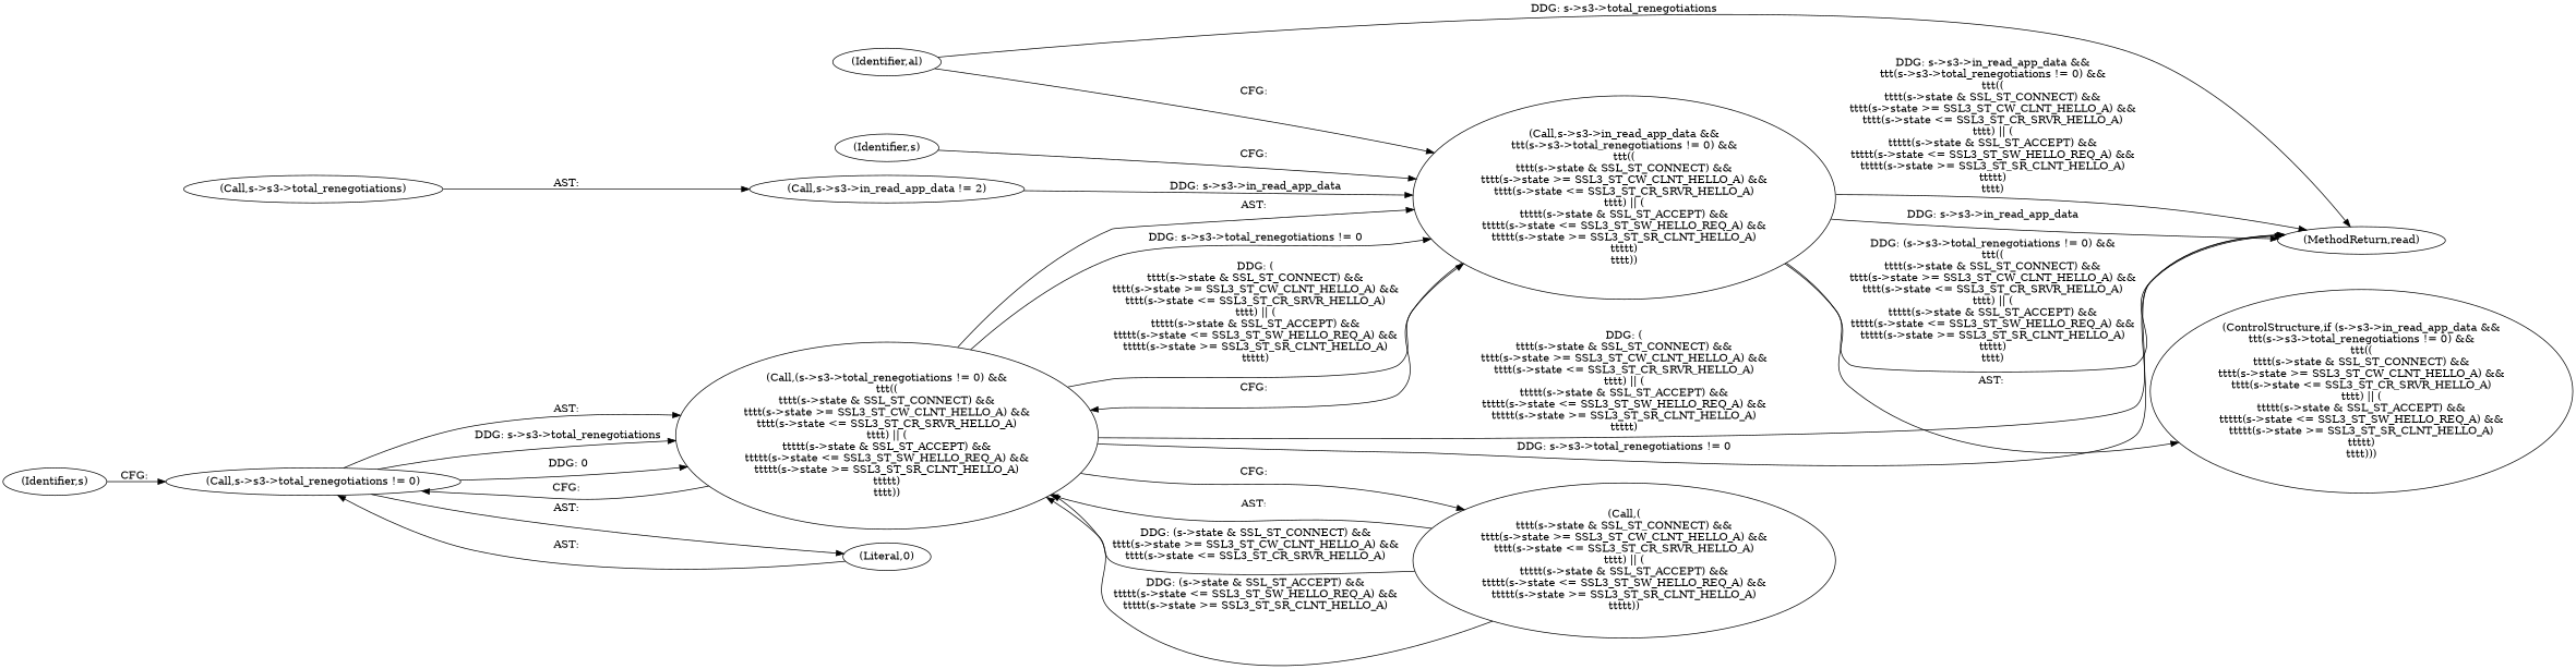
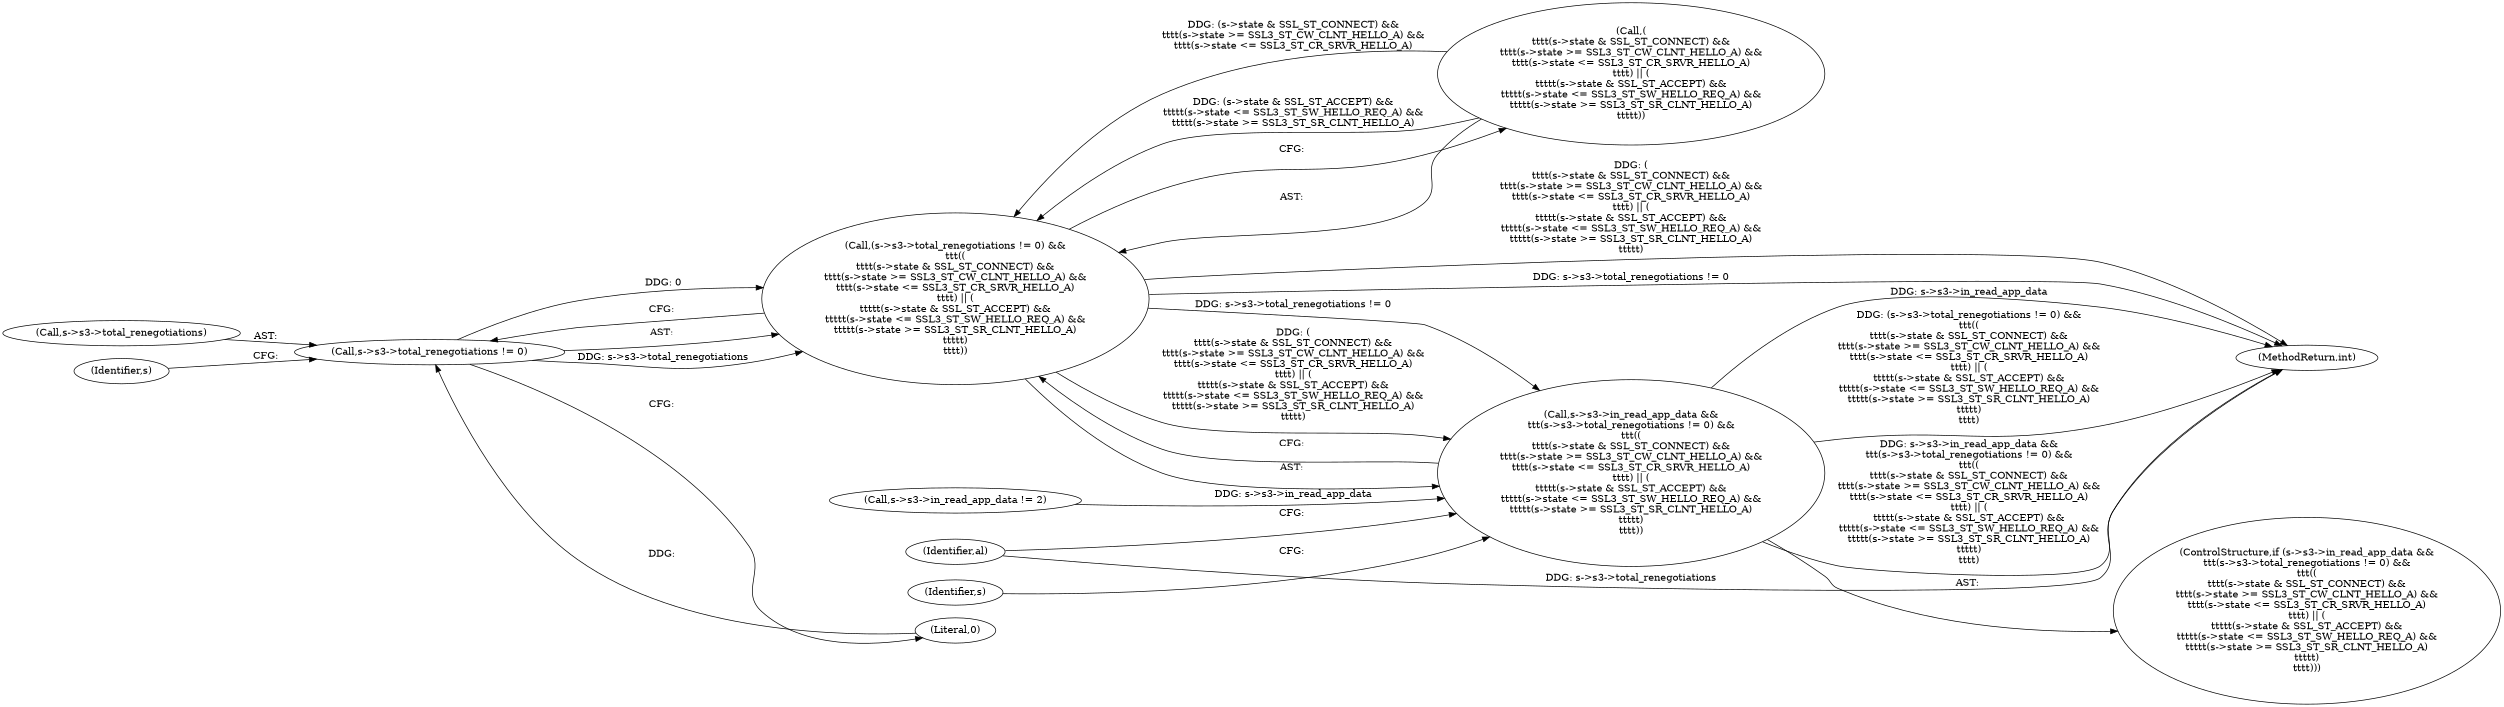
  digraph {
    rankdir=LR
    n1 [label="(Call,s->s3->total_renegotiations != 0)"]
    n2 [label="(Call,(s->s3->total_renegotiations != 0) &&\n\t\t\t((\n\t\t\t\t(s->state & SSL_ST_CONNECT) &&\n\t\t\t\t(s->state >= SSL3_ST_CW_CLNT_HELLO_A) &&\n\t\t\t\t(s->state <= SSL3_ST_CR_SRVR_HELLO_A)\n\t\t\t\t) || (\n\t\t\t\t\t(s->state & SSL_ST_ACCEPT) &&\n\t\t\t\t\t(s->state <= SSL3_ST_SW_HELLO_REQ_A) &&\n\t\t\t\t\t(s->state >= SSL3_ST_SR_CLNT_HELLO_A)\n\t\t\t\t\t)\n\t\t\t\t))"]
    n3 [label="(Literal,0)"]
-   n4 [label="(MethodReturn,read)"]
+   n4 [label="(MethodReturn,int)"]
    n5 [label="(Call,s->s3->in_read_app_data &&\n\t\t\t(s->s3->total_renegotiations != 0) &&\n\t\t\t((\n\t\t\t\t(s->state & SSL_ST_CONNECT) &&\n\t\t\t\t(s->state >= SSL3_ST_CW_CLNT_HELLO_A) &&\n\t\t\t\t(s->state <= SSL3_ST_CR_SRVR_HELLO_A)\n\t\t\t\t) || (\n\t\t\t\t\t(s->state & SSL_ST_ACCEPT) &&\n\t\t\t\t\t(s->state <= SSL3_ST_SW_HELLO_REQ_A) &&\n\t\t\t\t\t(s->state >= SSL3_ST_SR_CLNT_HELLO_A)\n\t\t\t\t\t)\n\t\t\t\t))"]
    n6 [label="(Call,(\n\t\t\t\t(s->state & SSL_ST_CONNECT) &&\n\t\t\t\t(s->state >= SSL3_ST_CW_CLNT_HELLO_A) &&\n\t\t\t\t(s->state <= SSL3_ST_CR_SRVR_HELLO_A)\n\t\t\t\t) || (\n\t\t\t\t\t(s->state & SSL_ST_ACCEPT) &&\n\t\t\t\t\t(s->state <= SSL3_ST_SW_HELLO_REQ_A) &&\n\t\t\t\t\t(s->state >= SSL3_ST_SR_CLNT_HELLO_A)\n\t\t\t\t\t))"]
    n7 [label="(ControlStructure,if (s->s3->in_read_app_data &&\n\t\t\t(s->s3->total_renegotiations != 0) &&\n\t\t\t((\n\t\t\t\t(s->state & SSL_ST_CONNECT) &&\n\t\t\t\t(s->state >= SSL3_ST_CW_CLNT_HELLO_A) &&\n\t\t\t\t(s->state <= SSL3_ST_CR_SRVR_HELLO_A)\n\t\t\t\t) || (\n\t\t\t\t\t(s->state & SSL_ST_ACCEPT) &&\n\t\t\t\t\t(s->state <= SSL3_ST_SW_HELLO_REQ_A) &&\n\t\t\t\t\t(s->state >= SSL3_ST_SR_CLNT_HELLO_A)\n\t\t\t\t\t)\n\t\t\t\t)))"]
    n8 [label="(Call,s->s3->total_renegotiations)"]
    n9 [label="(Identifier,s)"]
    n10 [label="(Identifier,al)"]
    n11 [label="(Identifier,s)"]
    n12 [label="(Call,s->s3->in_read_app_data != 2)"]
    n1 -> n2 [label="AST: "]
    n1 -> n2 [label="DDG: s->s3->total_renegotiations"]
    n1 -> n2 [label="DDG: 0"]
-   n1 -> n3 [label="AST: "]
+   n1 -> n3 [label="CFG: "]
    n2 -> n1 [label="CFG: "]
    n2 -> n4 [label="DDG: (\n\t\t\t\t(s->state & SSL_ST_CONNECT) &&\n\t\t\t\t(s->state >= SSL3_ST_CW_CLNT_HELLO_A) &&\n\t\t\t\t(s->state <= SSL3_ST_CR_SRVR_HELLO_A)\n\t\t\t\t) || (\n\t\t\t\t\t(s->state & SSL_ST_ACCEPT) &&\n\t\t\t\t\t(s->state <= SSL3_ST_SW_HELLO_REQ_A) &&\n\t\t\t\t\t(s->state >= SSL3_ST_SR_CLNT_HELLO_A)\n\t\t\t\t\t)"]
    n2 -> n4 [label="DDG: s->s3->total_renegotiations != 0"]
    n2 -> n5 [label="AST: "]
    n2 -> n5 [label="DDG: s->s3->total_renegotiations != 0"]
    n2 -> n5 [label="DDG: (\n\t\t\t\t(s->state & SSL_ST_CONNECT) &&\n\t\t\t\t(s->state >= SSL3_ST_CW_CLNT_HELLO_A) &&\n\t\t\t\t(s->state <= SSL3_ST_CR_SRVR_HELLO_A)\n\t\t\t\t) || (\n\t\t\t\t\t(s->state & SSL_ST_ACCEPT) &&\n\t\t\t\t\t(s->state <= SSL3_ST_SW_HELLO_REQ_A) &&\n\t\t\t\t\t(s->state >= SSL3_ST_SR_CLNT_HELLO_A)\n\t\t\t\t\t)"]
    n2 -> n6 [label="CFG: "]
-   n3 -> n1 [label="AST: "]
+   n3 -> n1 [label="DDG: "]
    n5 -> n2 [label="CFG: "]
    n5 -> n4 [label="DDG: s->s3->in_read_app_data &&\n\t\t\t(s->s3->total_renegotiations != 0) &&\n\t\t\t((\n\t\t\t\t(s->state & SSL_ST_CONNECT) &&\n\t\t\t\t(s->state >= SSL3_ST_CW_CLNT_HELLO_A) &&\n\t\t\t\t(s->state <= SSL3_ST_CR_SRVR_HELLO_A)\n\t\t\t\t) || (\n\t\t\t\t\t(s->state & SSL_ST_ACCEPT) &&\n\t\t\t\t\t(s->state <= SSL3_ST_SW_HELLO_REQ_A) &&\n\t\t\t\t\t(s->state >= SSL3_ST_SR_CLNT_HELLO_A)\n\t\t\t\t\t)\n\t\t\t\t)"]
    n5 -> n4 [label="DDG: s->s3->in_read_app_data"]
    n5 -> n4 [label="DDG: (s->s3->total_renegotiations != 0) &&\n\t\t\t((\n\t\t\t\t(s->state & SSL_ST_CONNECT) &&\n\t\t\t\t(s->state >= SSL3_ST_CW_CLNT_HELLO_A) &&\n\t\t\t\t(s->state <= SSL3_ST_CR_SRVR_HELLO_A)\n\t\t\t\t) || (\n\t\t\t\t\t(s->state & SSL_ST_ACCEPT) &&\n\t\t\t\t\t(s->state <= SSL3_ST_SW_HELLO_REQ_A) &&\n\t\t\t\t\t(s->state >= SSL3_ST_SR_CLNT_HELLO_A)\n\t\t\t\t\t)\n\t\t\t\t)"]
    n5 -> n7 [label="AST: "]
    n6 -> n2 [label="AST: "]
    n6 -> n2 [label="DDG: (s->state & SSL_ST_CONNECT) &&\n\t\t\t\t(s->state >= SSL3_ST_CW_CLNT_HELLO_A) &&\n\t\t\t\t(s->state <= SSL3_ST_CR_SRVR_HELLO_A)"]
    n6 -> n2 [label="DDG: (s->state & SSL_ST_ACCEPT) &&\n\t\t\t\t\t(s->state <= SSL3_ST_SW_HELLO_REQ_A) &&\n\t\t\t\t\t(s->state >= SSL3_ST_SR_CLNT_HELLO_A)"]
-   n8 -> n12 [label="AST: "]
+   n8 -> n1 [label="AST: "]
    n9 -> n1 [label="CFG: "]
    n10 -> n4 [label="DDG: s->s3->total_renegotiations"]
    n10 -> n5 [label="CFG: "]
    n11 -> n5 [label="CFG: "]
    n12 -> n5 [label="DDG: s->s3->in_read_app_data"]
  }
